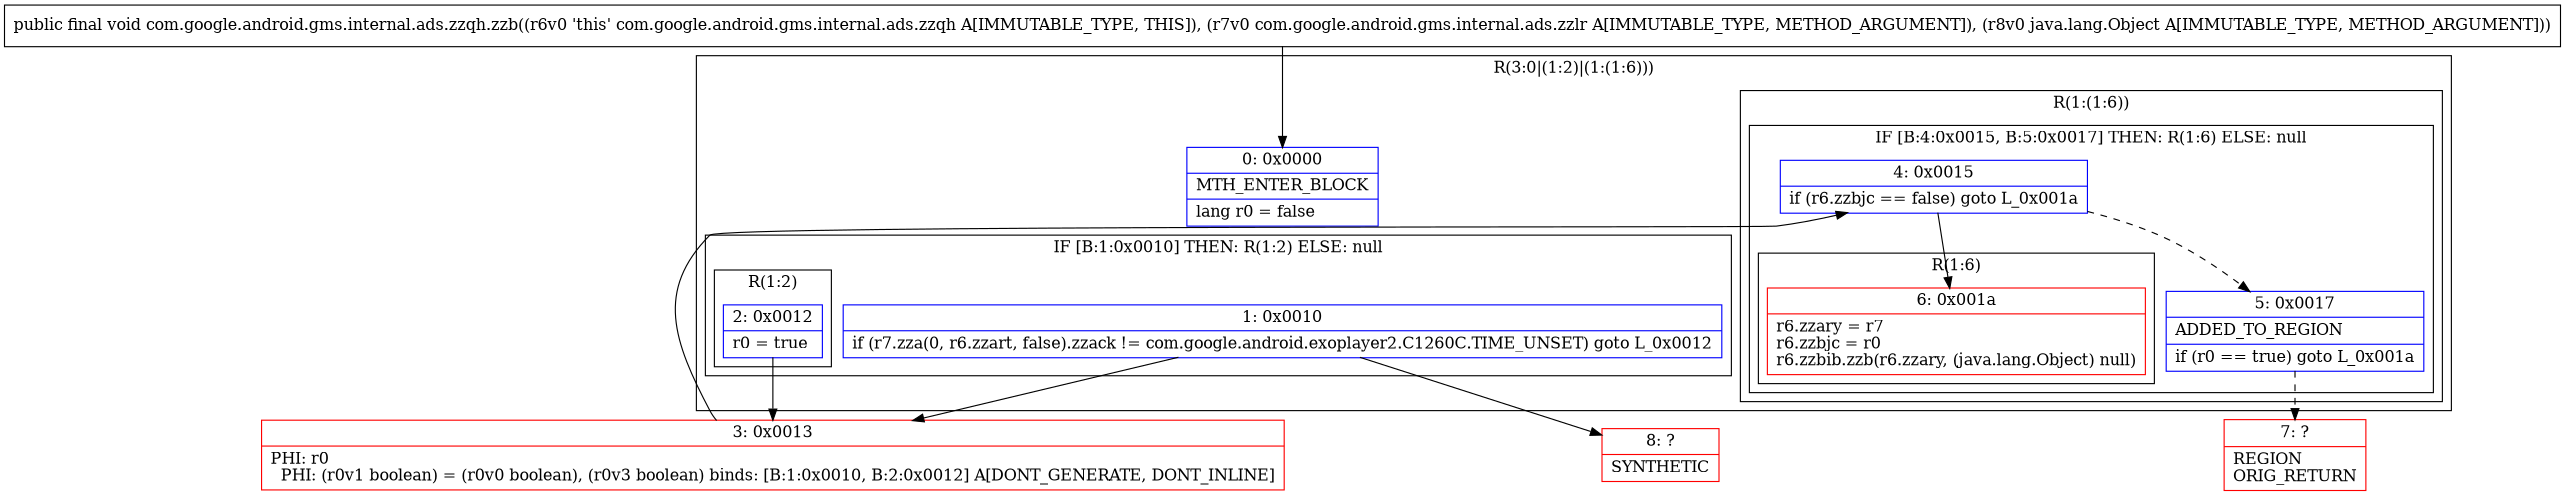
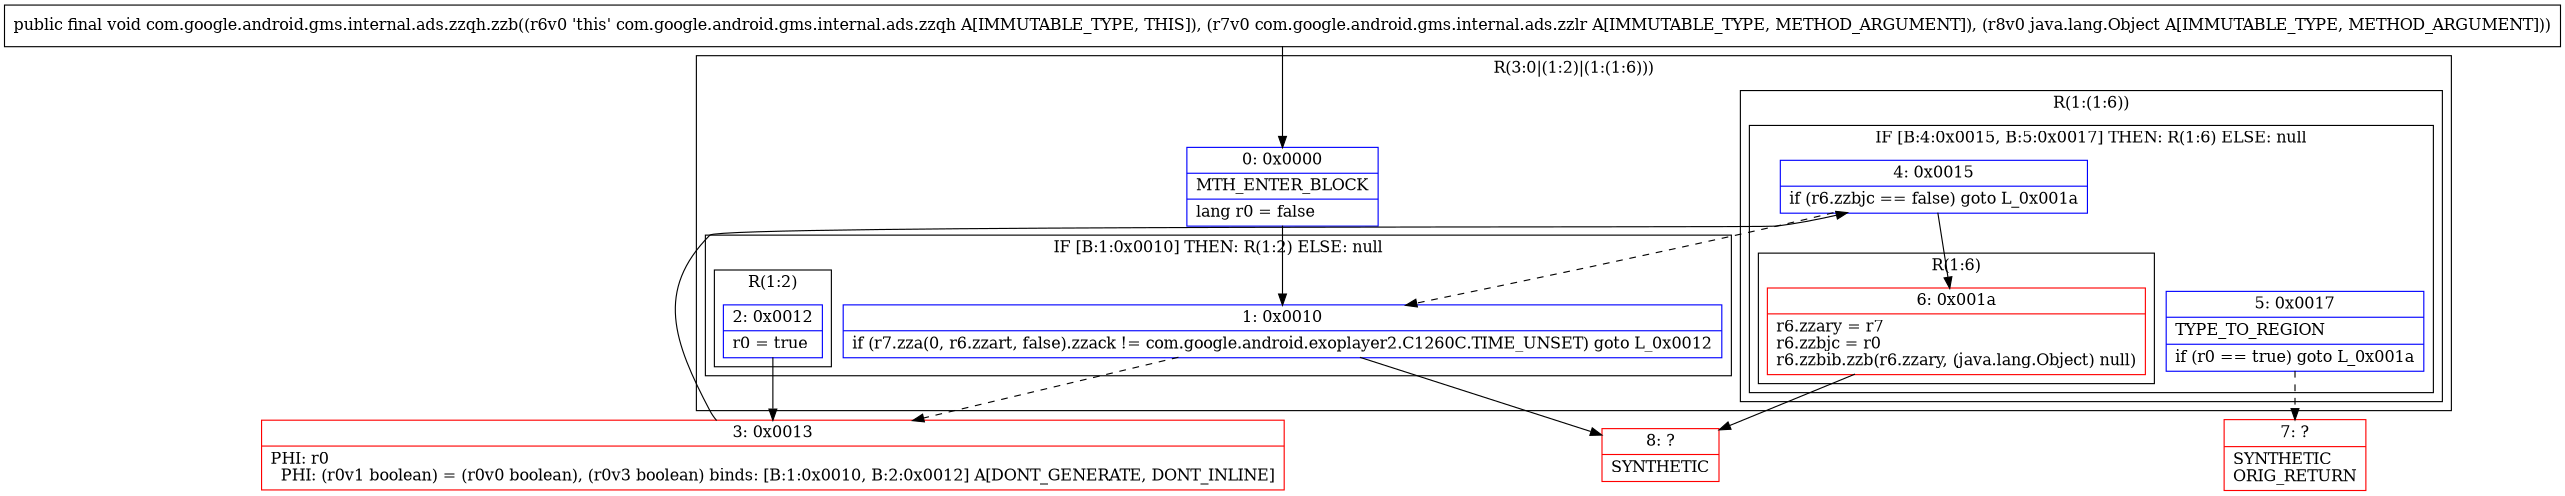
  digraph {
    node [color=blue shape=record]
    n1 [label="{2\:\ 0x0012|r0 = true\l}"]
    n2 [label="{1\:\ 0x0010|if (r7.zza(0, r6.zzart, false).zzack != com.google.android.exoplayer2.C1260C.TIME_UNSET) goto L_0x0012\l}"]
    n3 [color=red label="{6\:\ 0x001a|r6.zzary = r7\lr6.zzbjc = r0\lr6.zzbib.zzb(r6.zzary, (java.lang.Object) null)\l}"]
    n4 [label="{4\:\ 0x0015|if (r6.zzbjc == false) goto L_0x001a\l}"]
-   n5 [label="{5\:\ 0x0017|ADDED_TO_REGION\l|if (r0 == true) goto L_0x001a\l}"]
+   n5 [label="{5\:\ 0x0017|TYPE_TO_REGION\l|if (r0 == true) goto L_0x001a\l}"]
    n6 [label="{0\:\ 0x0000|MTH_ENTER_BLOCK\l|lang r0 = false\l}"]
    n7 [color=red label="{3\:\ 0x0013|PHI: r0 \l  PHI: (r0v1 boolean) = (r0v0 boolean), (r0v3 boolean) binds: [B:1:0x0010, B:2:0x0012] A[DONT_GENERATE, DONT_INLINE]\l}"]
    n8 [color=red label="{8\:\ ?|SYNTHETIC\l}"]
-   n9 [color=red label="{7\:\ ?|REGION\lORIG_RETURN\l}"]
+   n9 [color=red label="{7\:\ ?|SYNTHETIC\lORIG_RETURN\l}"]
    n10 [label="{public final void com.google.android.gms.internal.ads.zzqh.zzb((r6v0 'this' com.google.android.gms.internal.ads.zzqh A[IMMUTABLE_TYPE, THIS]), (r7v0 com.google.android.gms.internal.ads.zzlr A[IMMUTABLE_TYPE, METHOD_ARGUMENT]), (r8v0 java.lang.Object A[IMMUTABLE_TYPE, METHOD_ARGUMENT])) }" color=""]
    subgraph cluster_1 {
      label="R(3:0|(1:2)|(1:(1:6)))"
      n6
      subgraph cluster_2 {
        label="IF [B:1:0x0010] THEN: R(1:2) ELSE: null"
        n2
        subgraph cluster_3 {
          label="R(1:2)"
          n1
        }
      }
      subgraph cluster_4 {
        label="R(1:(1:6))"
        subgraph cluster_5 {
          label="IF [B:4:0x0015, B:5:0x0017] THEN: R(1:6) ELSE: null"
          n4
          n5
          subgraph cluster_6 {
            label="R(1:6)"
            n3
          }
        }
      }
    }
    n1 -> n7
-   n2 -> n7 [style=solid]
+   n2 -> n7 [style=dashed]
    n2 -> n8
+   n3 -> n8
    n4 -> n3
-   n4 -> n5 [style=dashed]
+   n4 -> n2 [style=dashed]
    n5 -> n9 [style=dashed]
+   n6 -> n2
    n7 -> n4
    n10 -> n6
  }
